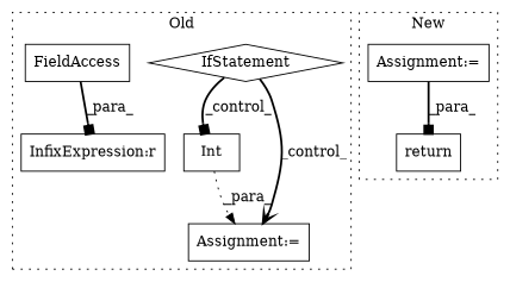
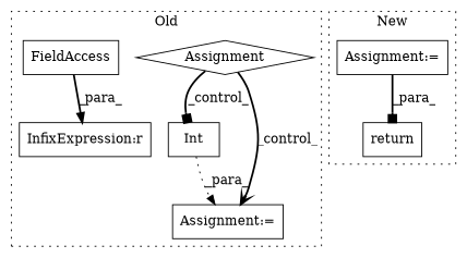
  digraph {
    node [a=7 l=1 shape=box]
    edge [arrowhead=normal style=bold]
    n1 [a=32 l=5 label=Int s=2216]
    n2 [label="Assignment:=" s=2213]
-   n3 [a=25 l="4,2" label=IfStatement s="1875,1909" shape=diamond]
+   n3 [a=25 l="4,2" label=Assignment s="1875,1909" shape=diamond]
    n4 [a=27 l=4 label="InfixExpression:r" s=1889]
    n5 [a=22 l=16 label=FieldAccess s=1893]
    n6 [a=41 l=14 label=return s=2725]
    n7 [label="Assignment:=" s=2698]
    subgraph cluster_1 {
      label=Old
      style=dotted
      n1
      n2
      n3
      n4
      n5
    }
    subgraph cluster_2 {
      label=New
      style=dotted
      n6
      n7
    }
    n1 -> n2 [label=_para_ style=dotted]
    n3 -> n1 [arrowhead=box label=_control_]
    n3 -> n2 [arrowhead=vee label=_control_]
-   n5 -> n4 [arrowhead=box label=_para_]
+   n5 -> n4 [label=_para_]
    n7 -> n6 [arrowhead=box label=_para_]
  }
